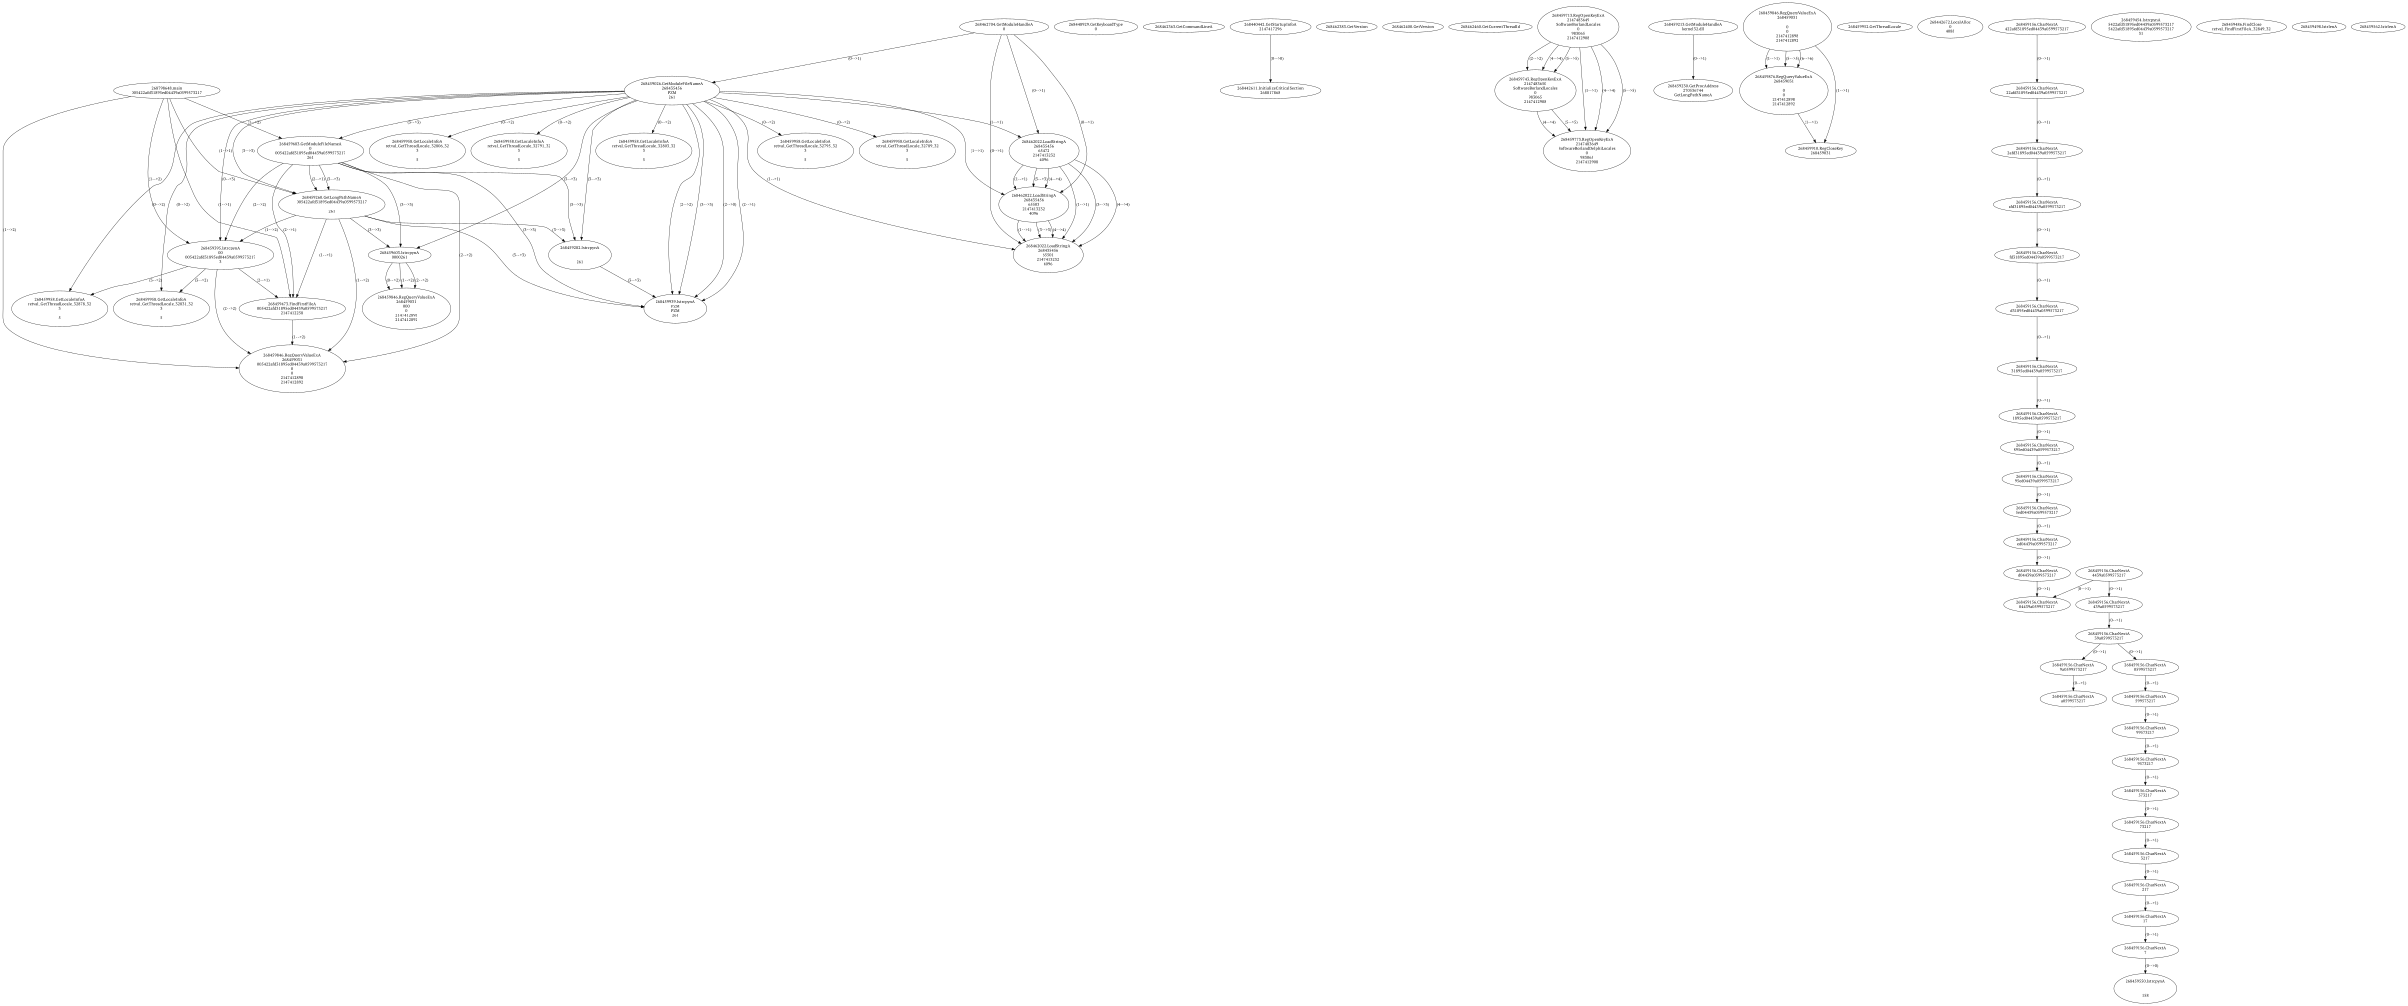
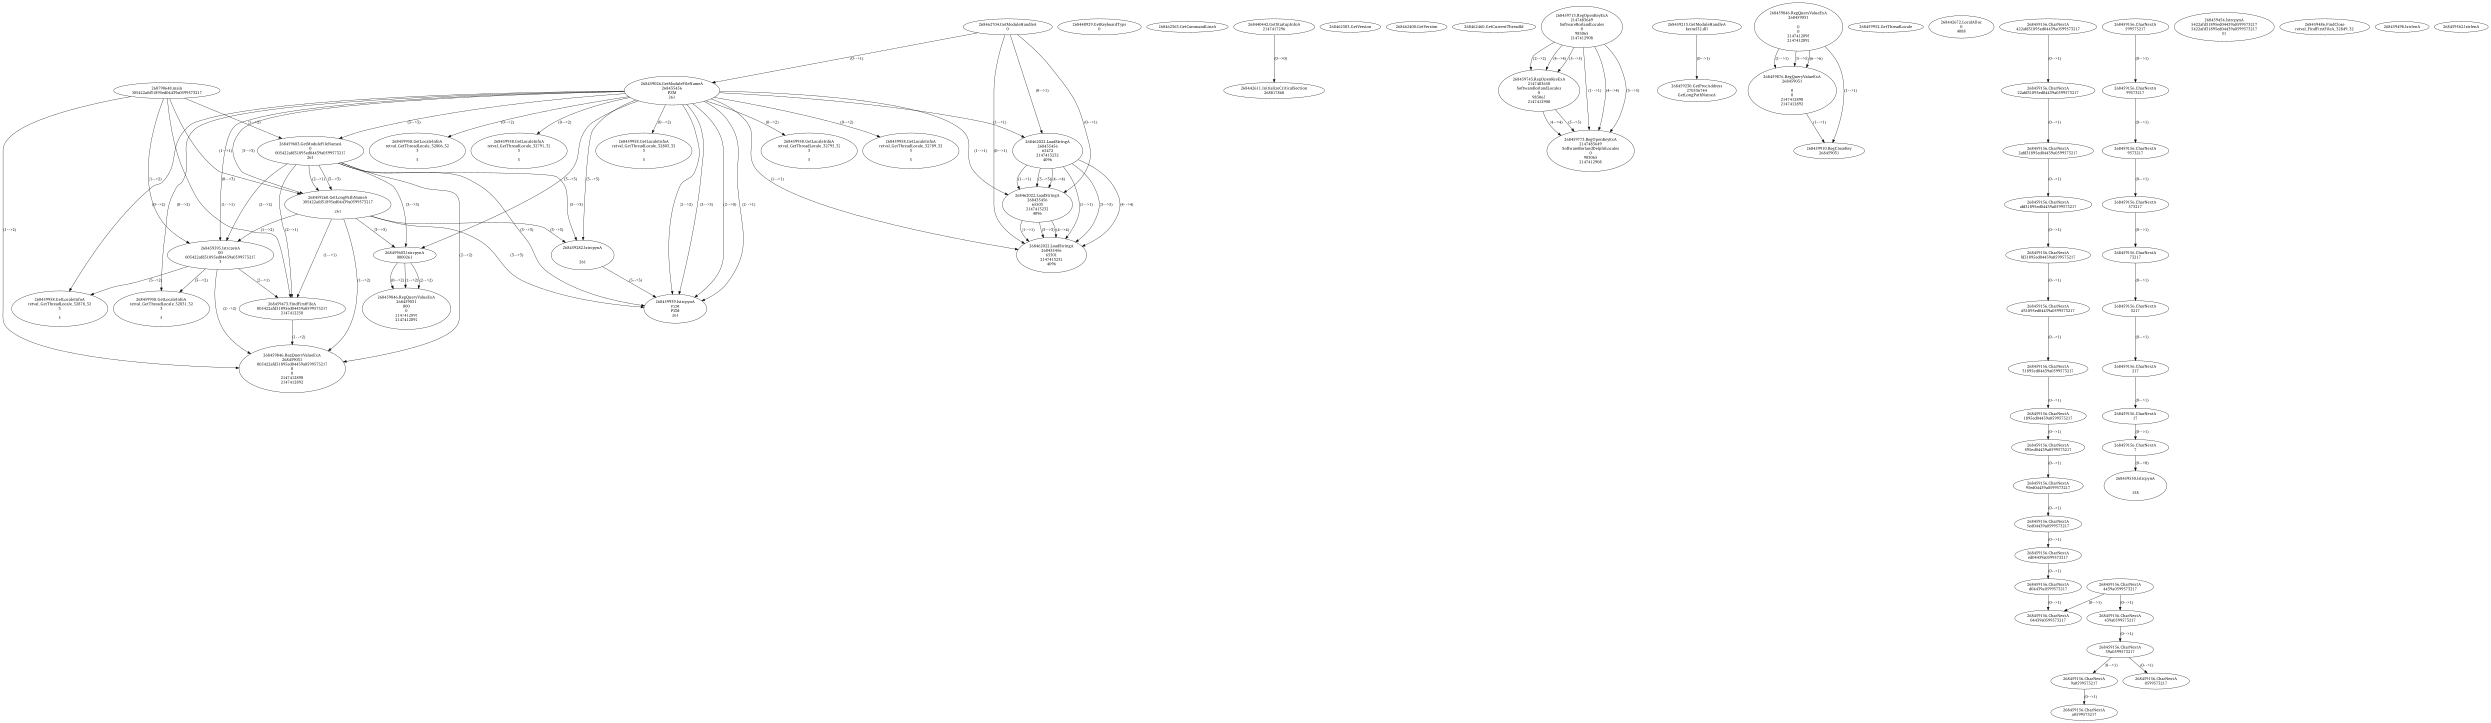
  digraph {
    fontname="PT Serif"
    node [fontname="PT Serif"]
    edge [fontname="PT Serif"]
    n1 [label="268798648.main\n005422afd31895ed04439a0599573217"]
    n2 [label="268459683.GetModuleFileNameA\n0\n005422afd31895ed04439a0599573217\n261"]
    n3 [label="268459260.GetLongPathNameA\n005422afd31895ed04439a0599573217\n\n261"]
    n4 [label="268459395.lstrcpynA\n00\n005422afd31895ed04439a0599573217\n3"]
    n5 [label="268459473.FindFirstFileA\n005422afd31895ed04439a0599573217\n2147412258"]
    n6 [label="268459846.RegQueryValueExA\n268459031\n005422afd31895ed04439a0599573217\n0\n0\n2147412898\n2147412892"]
    n7 [label="268459282.lstrcpynA\n\n\n261"]
    n8 [label="268459939.lstrcpynA\nPZM\nPZM\n261"]
    n9 [label="268459603.lstrcpynA\n0000261"]
    n10 [label="268459958.GetLocaleInfoA\nretval_GetThreadLocale_32831_32\n3\n\n5"]
    n11 [label="268459958.GetLocaleInfoA\nretval_GetThreadLocale_32878_32\n3\n\n5"]
    n12 [label="268462704.GetModuleHandleA\n0"]
    n13 [label="268459026.GetModuleFileNameA\n268435456\nPZM\n261"]
    n14 [label="268462022.LoadStringA\n268435456\n65472\n2147413232\n4096"]
    n15 [label="268462022.LoadStringA\n268435456\n65503\n2147413232\n4096"]
    n16 [label="268462022.LoadStringA\n268435456\n65501\n2147413232\n4096"]
    n17 [label="268459958.GetLocaleInfoA\nretval_GetThreadLocale_32795_32\n3\n\n5"]
    n18 [label="268459958.GetLocaleInfoA\nretval_GetThreadLocale_32789_32\n3\n\n5"]
    n19 [label="268459958.GetLocaleInfoA\nretval_GetThreadLocale_32806_32\n3\n\n5"]
    n20 [label="268459958.GetLocaleInfoA\nretval_GetThreadLocale_32791_32\n3\n\n5"]
    n21 [label="268459958.GetLocaleInfoA\nretval_GetThreadLocale_32803_32\n3\n\n5"]
    n22 [label="268448929.GetKeyboardType\n0"]
    n23 [label="268462363.GetCommandLineA\n"]
    n24 [label="268440442.GetStartupInfoA\n2147417296"]
    n25 [label="268442611.InitializeCriticalSection\n268817868"]
    n26 [label="268462383.GetVersion\n"]
    n27 [label="268462400.GetVersion\n"]
    n28 [label="268462460.GetCurrentThreadId\n"]
    n29 [label="268459846.RegQueryValueExA\n268459031\n000\n0\n2147412898\n2147412892"]
    n30 [label="268459713.RegOpenKeyExA\n2147483649\nSoftware\Borland\Locales\n0\n983065\n2147412908"]
    n31 [label="268459743.RegOpenKeyExA\n2147483650\nSoftware\Borland\Locales\n0\n983065\n2147412908"]
    n32 [label="268459773.RegOpenKeyExA\n2147483649\nSoftware\Borland\Delphi\Locales\n0\n983065\n2147412908"]
    n33 [label="268459213.GetModuleHandleA\nkernel32.dll"]
    n34 [label="268459230.GetProcAddress\n270536744\nGetLongPathNameA"]
    n35 [label="268459846.RegQueryValueExA\n268459031\n\n0\n0\n2147412898\n2147412892"]
    n36 [label="268459876.RegQueryValueExA\n268459031\n\n0\n0\n2147412898\n2147412892"]
    n37 [label="268459910.RegCloseKey\n268459031"]
    n38 [label="268459952.GetThreadLocale\n"]
    n39 [label="268442672.LocalAlloc\n0\n4088"]
    n40 [label="268459156.CharNextA\n422afd31895ed04439a0599573217"]
    n41 [label="268459156.CharNextA\n22afd31895ed04439a0599573217"]
    n42 [label="268459156.CharNextA\n2afd31895ed04439a0599573217"]
    n43 [label="268459156.CharNextA\nafd31895ed04439a0599573217"]
    n44 [label="268459156.CharNextA\nfd31895ed04439a0599573217"]
    n45 [label="268459156.CharNextA\nd31895ed04439a0599573217"]
    n46 [label="268459156.CharNextA\n31895ed04439a0599573217"]
    n47 [label="268459156.CharNextA\n1895ed04439a0599573217"]
    n48 [label="268459156.CharNextA\n895ed04439a0599573217"]
    n49 [label="268459156.CharNextA\n95ed04439a0599573217"]
    n50 [label="268459156.CharNextA\n5ed04439a0599573217"]
    n51 [label="268459156.CharNextA\ned04439a0599573217"]
    n52 [label="268459156.CharNextA\nd04439a0599573217"]
    n53 [label="268459156.CharNextA\n04439a0599573217"]
    n54 [label="268459156.CharNextA\n4439a0599573217"]
    n55 [label="268459156.CharNextA\n439a0599573217"]
    n56 [label="268459156.CharNextA\n39a0599573217"]
    n57 [label="268459156.CharNextA\n9a0599573217"]
    n58 [label="268459156.CharNextA\n0599573217"]
    n59 [label="268459156.CharNextA\na0599573217"]
    n60 [label="268459156.CharNextA\n599573217"]
    n61 [label="268459156.CharNextA\n99573217"]
    n62 [label="268459156.CharNextA\n9573217"]
    n63 [label="268459156.CharNextA\n573217"]
    n64 [label="268459156.CharNextA\n73217"]
    n65 [label="268459156.CharNextA\n3217"]
    n66 [label="268459156.CharNextA\n217"]
    n67 [label="268459156.CharNextA\n17"]
    n68 [label="268459156.CharNextA\n7"]
    n69 [label="268459550.lstrcpynA\n\n\n158"]
    n70 [label="268459454.lstrcpynA\n5422afd31895ed04439a0599573217\n5422afd31895ed04439a0599573217\n31"]
    n71 [label="268459486.FindClose\nretval_FindFirstFileA_32849_32"]
    n72 [label="268459498.lstrlenA\n"]
    n73 [label="268459562.lstrlenA\n"]
    n1 -> n2 [label="(1-->2)"]
    n1 -> n3 [label="(1-->1)"]
    n1 -> n4 [label="(1-->2)"]
    n1 -> n5 [label="(1-->1)"]
    n1 -> n6 [label="(1-->2)"]
    n2 -> n3 [label="(2-->1)"]
    n2 -> n3 [label="(3-->3)"]
    n2 -> n4 [label="(2-->2)"]
    n2 -> n5 [label="(2-->1)"]
    n2 -> n6 [label="(2-->2)"]
    n2 -> n7 [label="(3-->3)"]
    n2 -> n8 [label="(3-->3)"]
    n2 -> n9 [label="(3-->3)"]
    n3 -> n4 [label="(1-->2)"]
    n3 -> n5 [label="(1-->1)"]
    n3 -> n6 [label="(1-->2)"]
    n3 -> n7 [label="(3-->3)"]
    n3 -> n8 [label="(3-->3)"]
    n3 -> n9 [label="(3-->3)"]
    n4 -> n5 [label="(2-->1)"]
    n4 -> n6 [label="(2-->2)"]
    n4 -> n10 [label="(3-->2)"]
    n4 -> n11 [label="(3-->2)"]
    n5 -> n6 [label="(1-->2)"]
    n7 -> n8 [label="(3-->3)"]
    n9 -> n29 [label="(1-->2)"]
    n9 -> n29 [label="(2-->2)"]
    n9 -> n29 [label="(0-->2)"]
    n12 -> n13 [label="(0-->1)"]
    n12 -> n14 [label="(0-->1)"]
    n12 -> n15 [label="(0-->1)"]
    n12 -> n16 [label="(0-->1)"]
    n13 -> n2 [label="(3-->3)"]
    n13 -> n3 [label="(3-->3)"]
    n13 -> n4 [label="(0-->3)"]
    n13 -> n7 [label="(3-->3)"]
    n13 -> n8 [label="(2-->1)"]
    n13 -> n8 [label="(2-->2)"]
    n13 -> n8 [label="(3-->3)"]
    n13 -> n8 [label="(2-->0)"]
    n13 -> n9 [label="(3-->3)"]
    n13 -> n10 [label="(0-->2)"]
    n13 -> n11 [label="(0-->2)"]
    n13 -> n14 [label="(1-->1)"]
    n13 -> n15 [label="(1-->1)"]
    n13 -> n16 [label="(1-->1)"]
    n13 -> n17 [label="(0-->2)"]
    n13 -> n18 [label="(0-->2)"]
    n13 -> n19 [label="(0-->2)"]
    n13 -> n20 [label="(0-->2)"]
    n13 -> n21 [label="(0-->2)"]
    n14 -> n15 [label="(1-->1)"]
    n14 -> n15 [label="(3-->3)"]
    n14 -> n15 [label="(4-->4)"]
    n14 -> n16 [label="(1-->1)"]
    n14 -> n16 [label="(3-->3)"]
    n14 -> n16 [label="(4-->4)"]
    n15 -> n16 [label="(1-->1)"]
    n15 -> n16 [label="(3-->3)"]
    n15 -> n16 [label="(4-->4)"]
    n24 -> n25 [label="(0-->0)"]
    n30 -> n31 [label="(2-->2)"]
    n30 -> n31 [label="(4-->4)"]
    n30 -> n31 [label="(5-->5)"]
    n30 -> n32 [label="(1-->1)"]
    n30 -> n32 [label="(4-->4)"]
    n30 -> n32 [label="(5-->5)"]
    n31 -> n32 [label="(4-->4)"]
    n31 -> n32 [label="(5-->5)"]
    n33 -> n34 [label="(0-->1)"]
    n35 -> n36 [label="(1-->1)"]
    n35 -> n36 [label="(5-->5)"]
    n35 -> n36 [label="(6-->6)"]
    n35 -> n37 [label="(1-->1)"]
    n36 -> n37 [label="(1-->1)"]
    n40 -> n41 [label="(0-->1)"]
    n41 -> n42 [label="(0-->1)"]
    n42 -> n43 [label="(0-->1)"]
    n43 -> n44 [label="(0-->1)"]
    n44 -> n45 [label="(0-->1)"]
    n45 -> n46 [label="(0-->1)"]
    n46 -> n47 [label="(0-->1)"]
    n47 -> n48 [label="(0-->1)"]
    n48 -> n49 [label="(0-->1)"]
    n49 -> n50 [label="(0-->1)"]
    n50 -> n51 [label="(0-->1)"]
    n51 -> n52 [label="(0-->1)"]
    n52 -> n53 [label="(0-->1)"]
    n54 -> n53 [label="(0-->1)"]
    n54 -> n55 [label="(0-->1)"]
    n55 -> n56 [label="(0-->1)"]
    n56 -> n57 [label="(0-->1)"]
    n56 -> n58 [label="(0-->1)"]
    n57 -> n59 [label="(0-->1)"]
-   n58 -> n60 [label="(0-->1)"]
    n60 -> n61 [label="(0-->1)"]
    n61 -> n62 [label="(0-->1)"]
    n62 -> n63 [label="(0-->1)"]
    n63 -> n64 [label="(0-->1)"]
    n64 -> n65 [label="(0-->1)"]
    n65 -> n66 [label="(0-->1)"]
    n66 -> n67 [label="(0-->1)"]
    n67 -> n68 [label="(0-->1)"]
    n68 -> n69 [label="(0-->0)"]
  }
